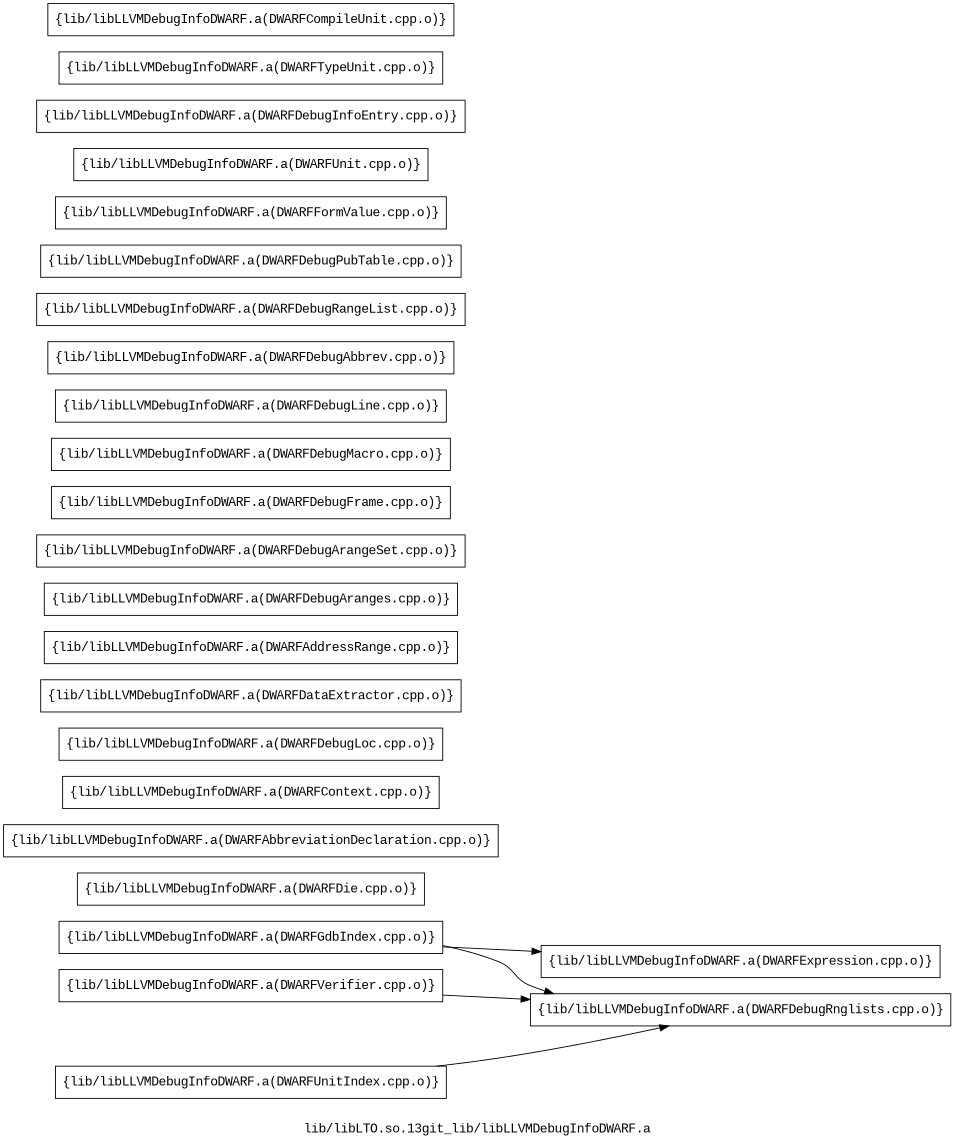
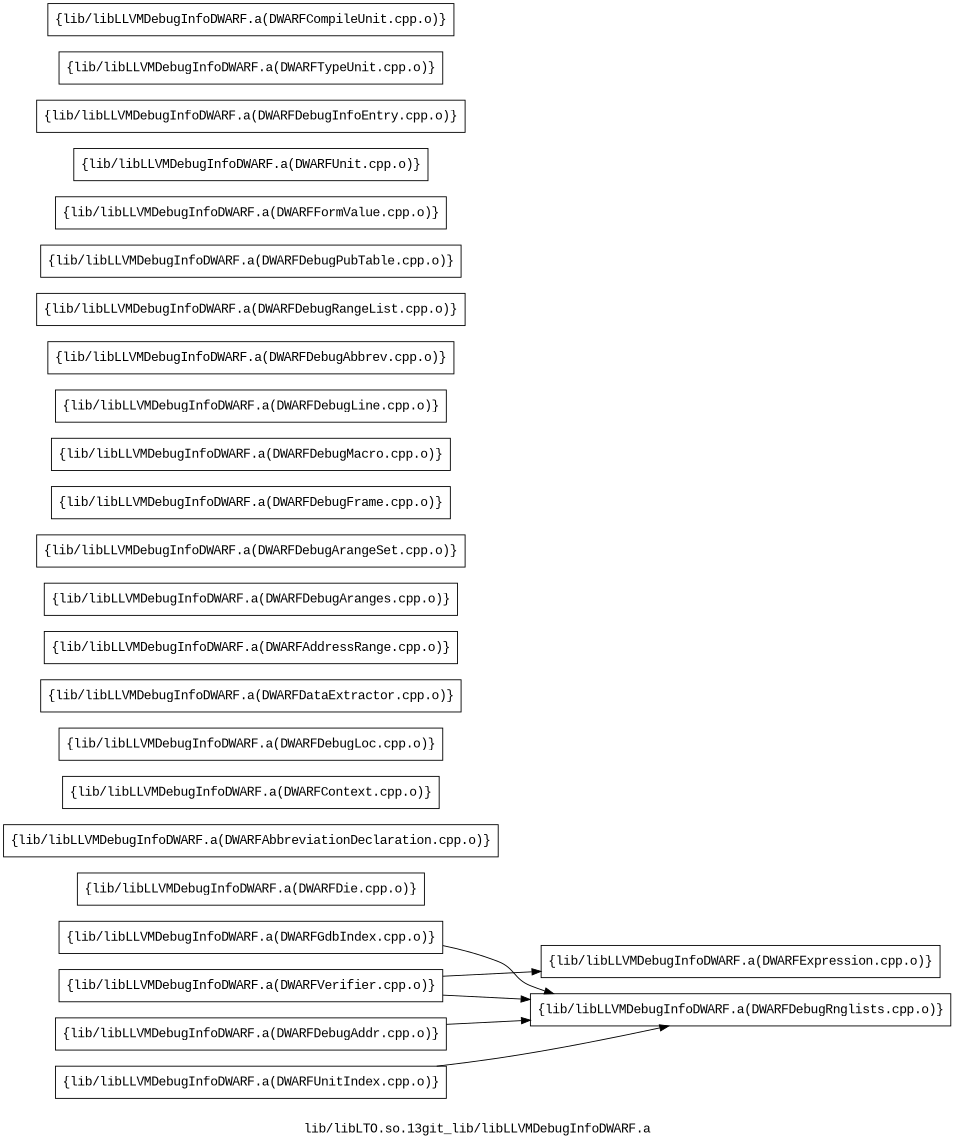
  digraph {
    fontname="Liberation Mono"
    label="lib/libLTO.so.13git_lib/libLLVMDebugInfoDWARF.a"
    rankdir=LR
    node [fontname="Liberation Mono" group=0 shape=box]
    edge [fontname="Liberation Mono"]
    n1 [label="{lib/libLLVMDebugInfoDWARF.a(DWARFExpression.cpp.o)}"]
    n2 [label="{lib/libLLVMDebugInfoDWARF.a(DWARFDie.cpp.o)}"]
    n3 [label="{lib/libLLVMDebugInfoDWARF.a(DWARFAbbreviationDeclaration.cpp.o)}"]
    n4 [label="{lib/libLLVMDebugInfoDWARF.a(DWARFContext.cpp.o)}"]
    n5 [label="{lib/libLLVMDebugInfoDWARF.a(DWARFDebugLoc.cpp.o)}"]
    n6 [label="{lib/libLLVMDebugInfoDWARF.a(DWARFDataExtractor.cpp.o)}"]
    n7 [label="{lib/libLLVMDebugInfoDWARF.a(DWARFAddressRange.cpp.o)}"]
    n8 [label="{lib/libLLVMDebugInfoDWARF.a(DWARFDebugAranges.cpp.o)}"]
    n9 [label="{lib/libLLVMDebugInfoDWARF.a(DWARFDebugArangeSet.cpp.o)}"]
    n10 [label="{lib/libLLVMDebugInfoDWARF.a(DWARFDebugFrame.cpp.o)}"]
    n11 [label="{lib/libLLVMDebugInfoDWARF.a(DWARFDebugMacro.cpp.o)}"]
    n12 [label="{lib/libLLVMDebugInfoDWARF.a(DWARFDebugRnglists.cpp.o)}"]
    n13 [label="{lib/libLLVMDebugInfoDWARF.a(DWARFDebugLine.cpp.o)}"]
    n14 [label="{lib/libLLVMDebugInfoDWARF.a(DWARFDebugAbbrev.cpp.o)}"]
+   n15 [label="{lib/libLLVMDebugInfoDWARF.a(DWARFDebugAddr.cpp.o)}"]
    n16 [label="{lib/libLLVMDebugInfoDWARF.a(DWARFDebugRangeList.cpp.o)}"]
    n17 [label="{lib/libLLVMDebugInfoDWARF.a(DWARFDebugPubTable.cpp.o)}"]
    n18 [label="{lib/libLLVMDebugInfoDWARF.a(DWARFFormValue.cpp.o)}"]
    n19 [label="{lib/libLLVMDebugInfoDWARF.a(DWARFGdbIndex.cpp.o)}"]
    n20 [label="{lib/libLLVMDebugInfoDWARF.a(DWARFUnitIndex.cpp.o)}"]
    n21 [label="{lib/libLLVMDebugInfoDWARF.a(DWARFUnit.cpp.o)}"]
    n22 [label="{lib/libLLVMDebugInfoDWARF.a(DWARFDebugInfoEntry.cpp.o)}"]
    n23 [label="{lib/libLLVMDebugInfoDWARF.a(DWARFTypeUnit.cpp.o)}"]
    n24 [label="{lib/libLLVMDebugInfoDWARF.a(DWARFCompileUnit.cpp.o)}"]
    n25 [label="{lib/libLLVMDebugInfoDWARF.a(DWARFVerifier.cpp.o)}"]
+   n15 -> n12
    n19 -> n12
    n20 -> n12
-   n19 -> n1
+   n25 -> n1
    n25 -> n12
  }
